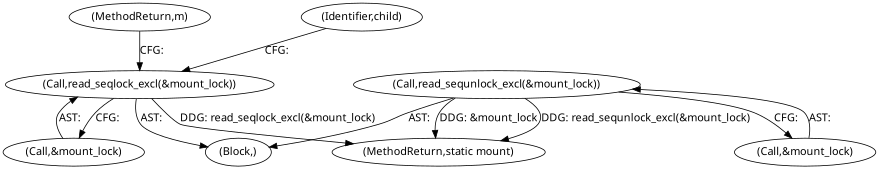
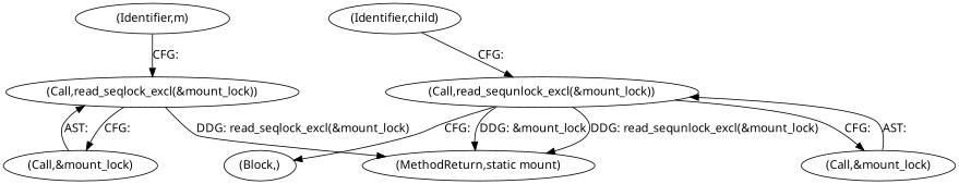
  digraph {
    fontname="Noto Sans"
    node [fontname="Noto Sans"]
    edge [fontname="Noto Sans"]
    n1 [label="(Call,read_sequnlock_excl(&mount_lock))"]
    n2 [label="(MethodReturn,static mount)"]
    n3 [label="(Block,)"]
    n4 [label="(Call,&mount_lock)"]
    n5 [label="(Call,read_seqlock_excl(&mount_lock))"]
    n6 [label="(Call,&mount_lock)"]
-   n7 [label="(MethodReturn,m)"]
+   n7 [label="(Identifier,m)"]
    n8 [label="(Identifier,child)"]
    n1 -> n2 [label="DDG: &mount_lock"]
    n1 -> n2 [label="DDG: read_sequnlock_excl(&mount_lock)"]
-   n1 -> n3 [label="AST: "]
+   n1 -> n3 [label="CFG: "]
    n1 -> n4 [label="CFG: "]
    n4 -> n1 [label="AST: "]
    n5 -> n2 [label="DDG: read_seqlock_excl(&mount_lock)"]
-   n5 -> n3 [label="AST: "]
    n5 -> n6 [label="CFG: "]
    n6 -> n5 [label="AST: "]
    n7 -> n5 [label="CFG: "]
-   n8 -> n5 [label="CFG: "]
+   n8 -> n1 [label="CFG: "]
  }
